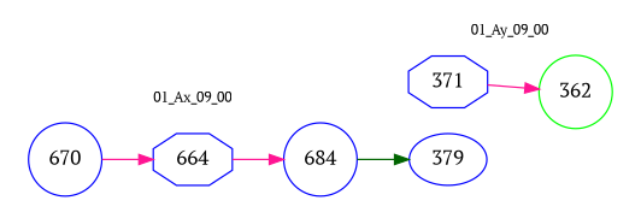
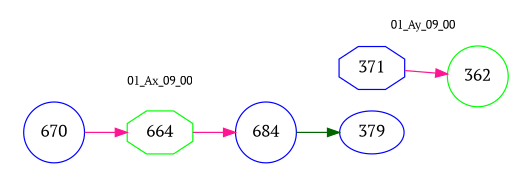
  digraph {
    fontname="PT Serif"
    rankdir=LR
    node [color=blue fontname="PT Serif" shape=circle]
    edge [color=deeppink fontname="PT Serif"]
    n1 [label=371 shape=octagon]
    n2 [color=green label=362]
    n3 [label=379 shape=ellipse]
    n4 [label=670]
-   n5 [label=664 shape=octagon]
+   n5 [color=green label=664 shape=octagon]
    n6 [label=684]
    subgraph cluster_1 {
      color=white
      fontsize=10
      label="01_Ay_09_00"
      n1
      n2
      n3
    }
    subgraph cluster_2 {
      color=white
      fontsize=10
      label="01_Ax_09_00"
      n4
      n5
      n6
    }
    n1 -> n2
    n4 -> n5
    n5 -> n6
    n6 -> n3 [color=darkgreen]
  }
